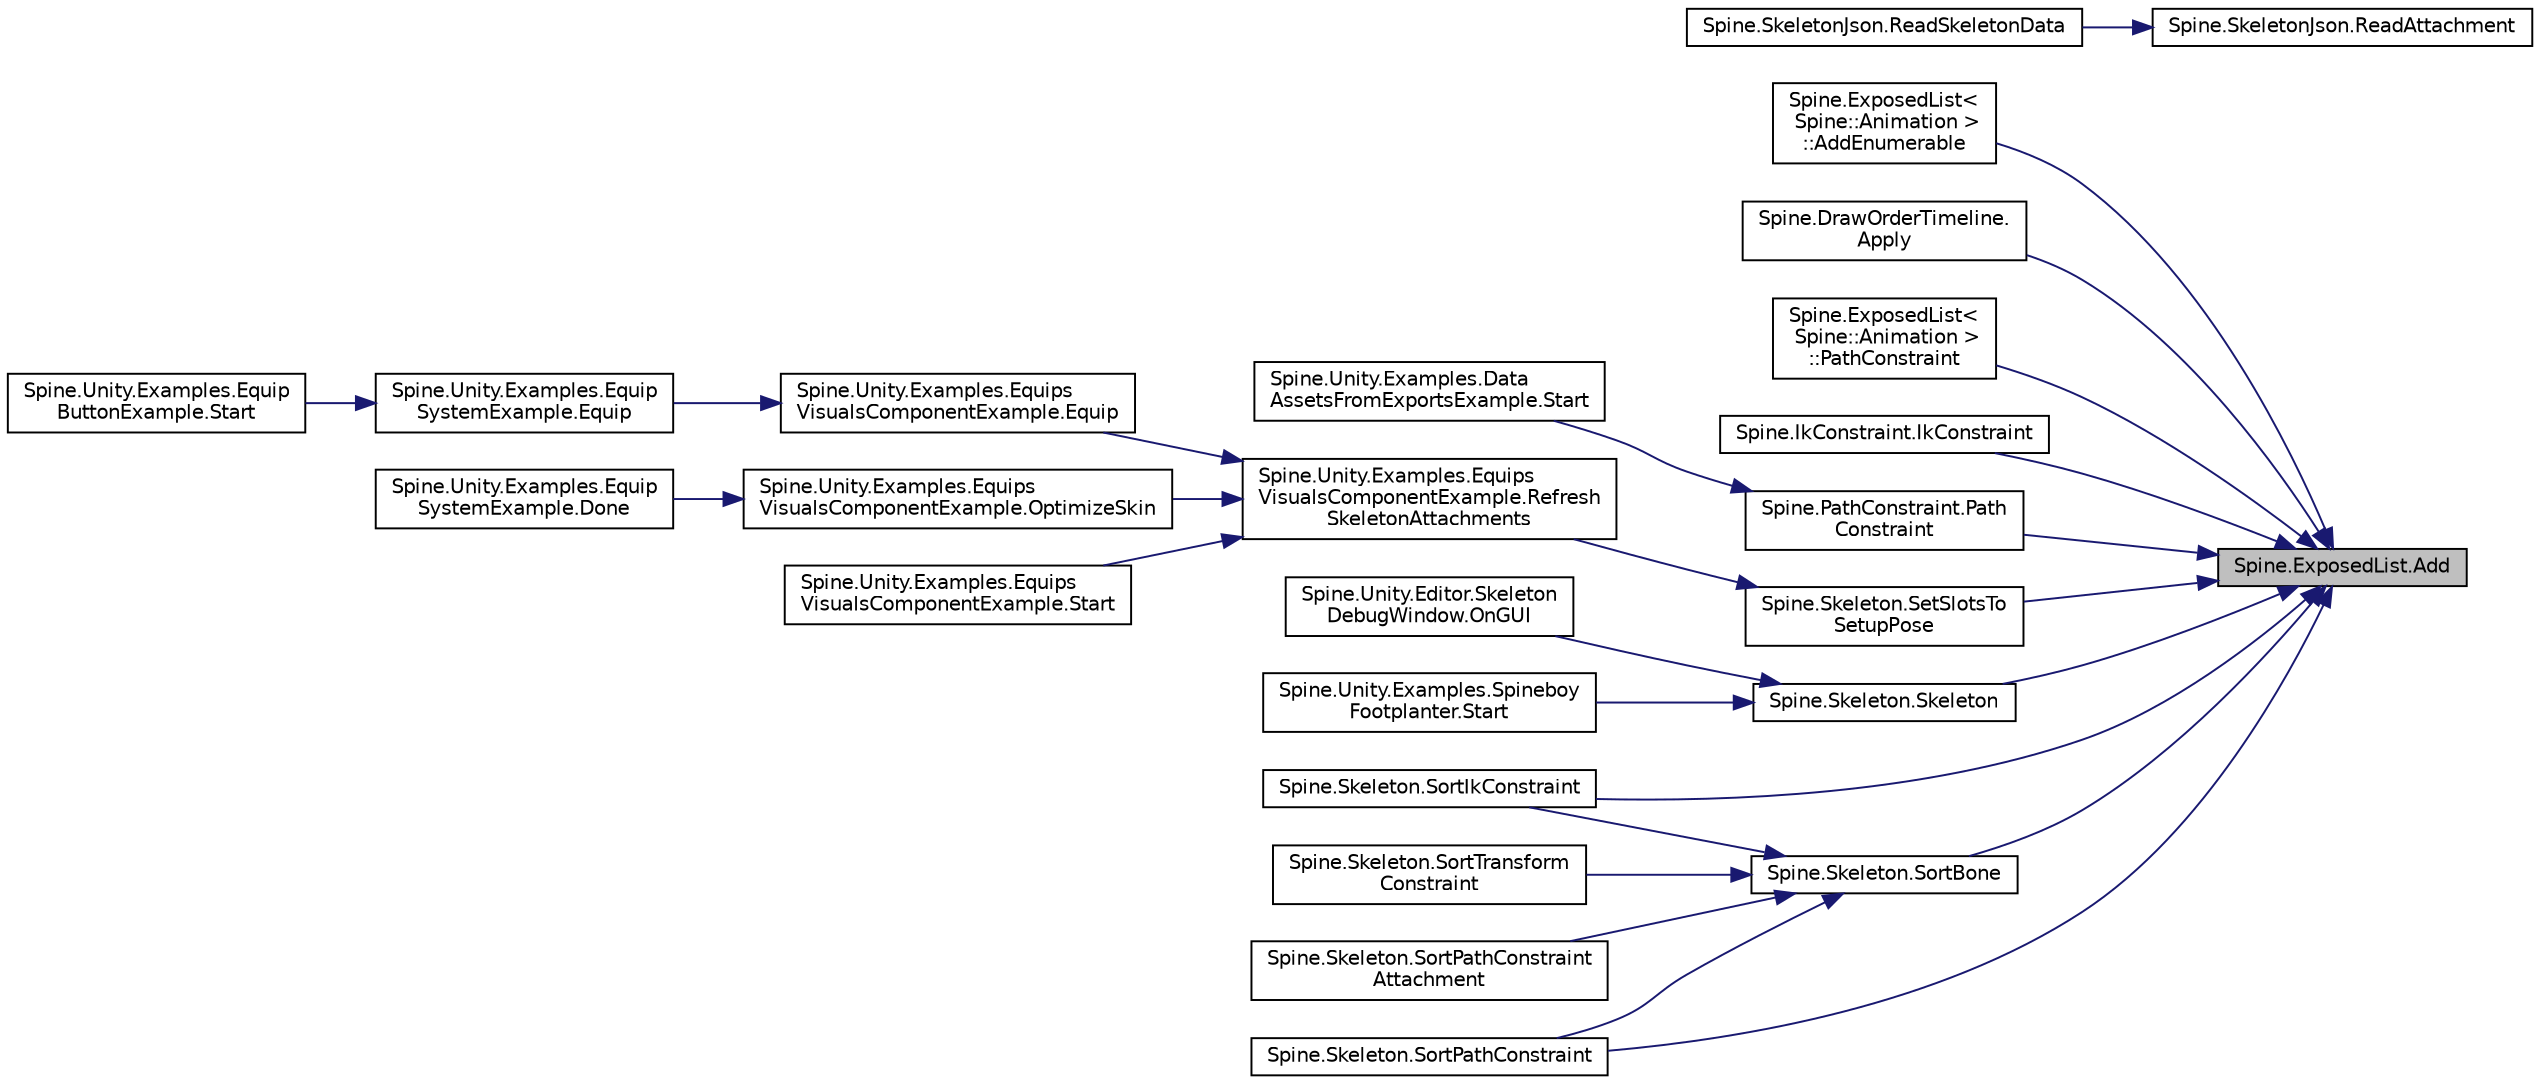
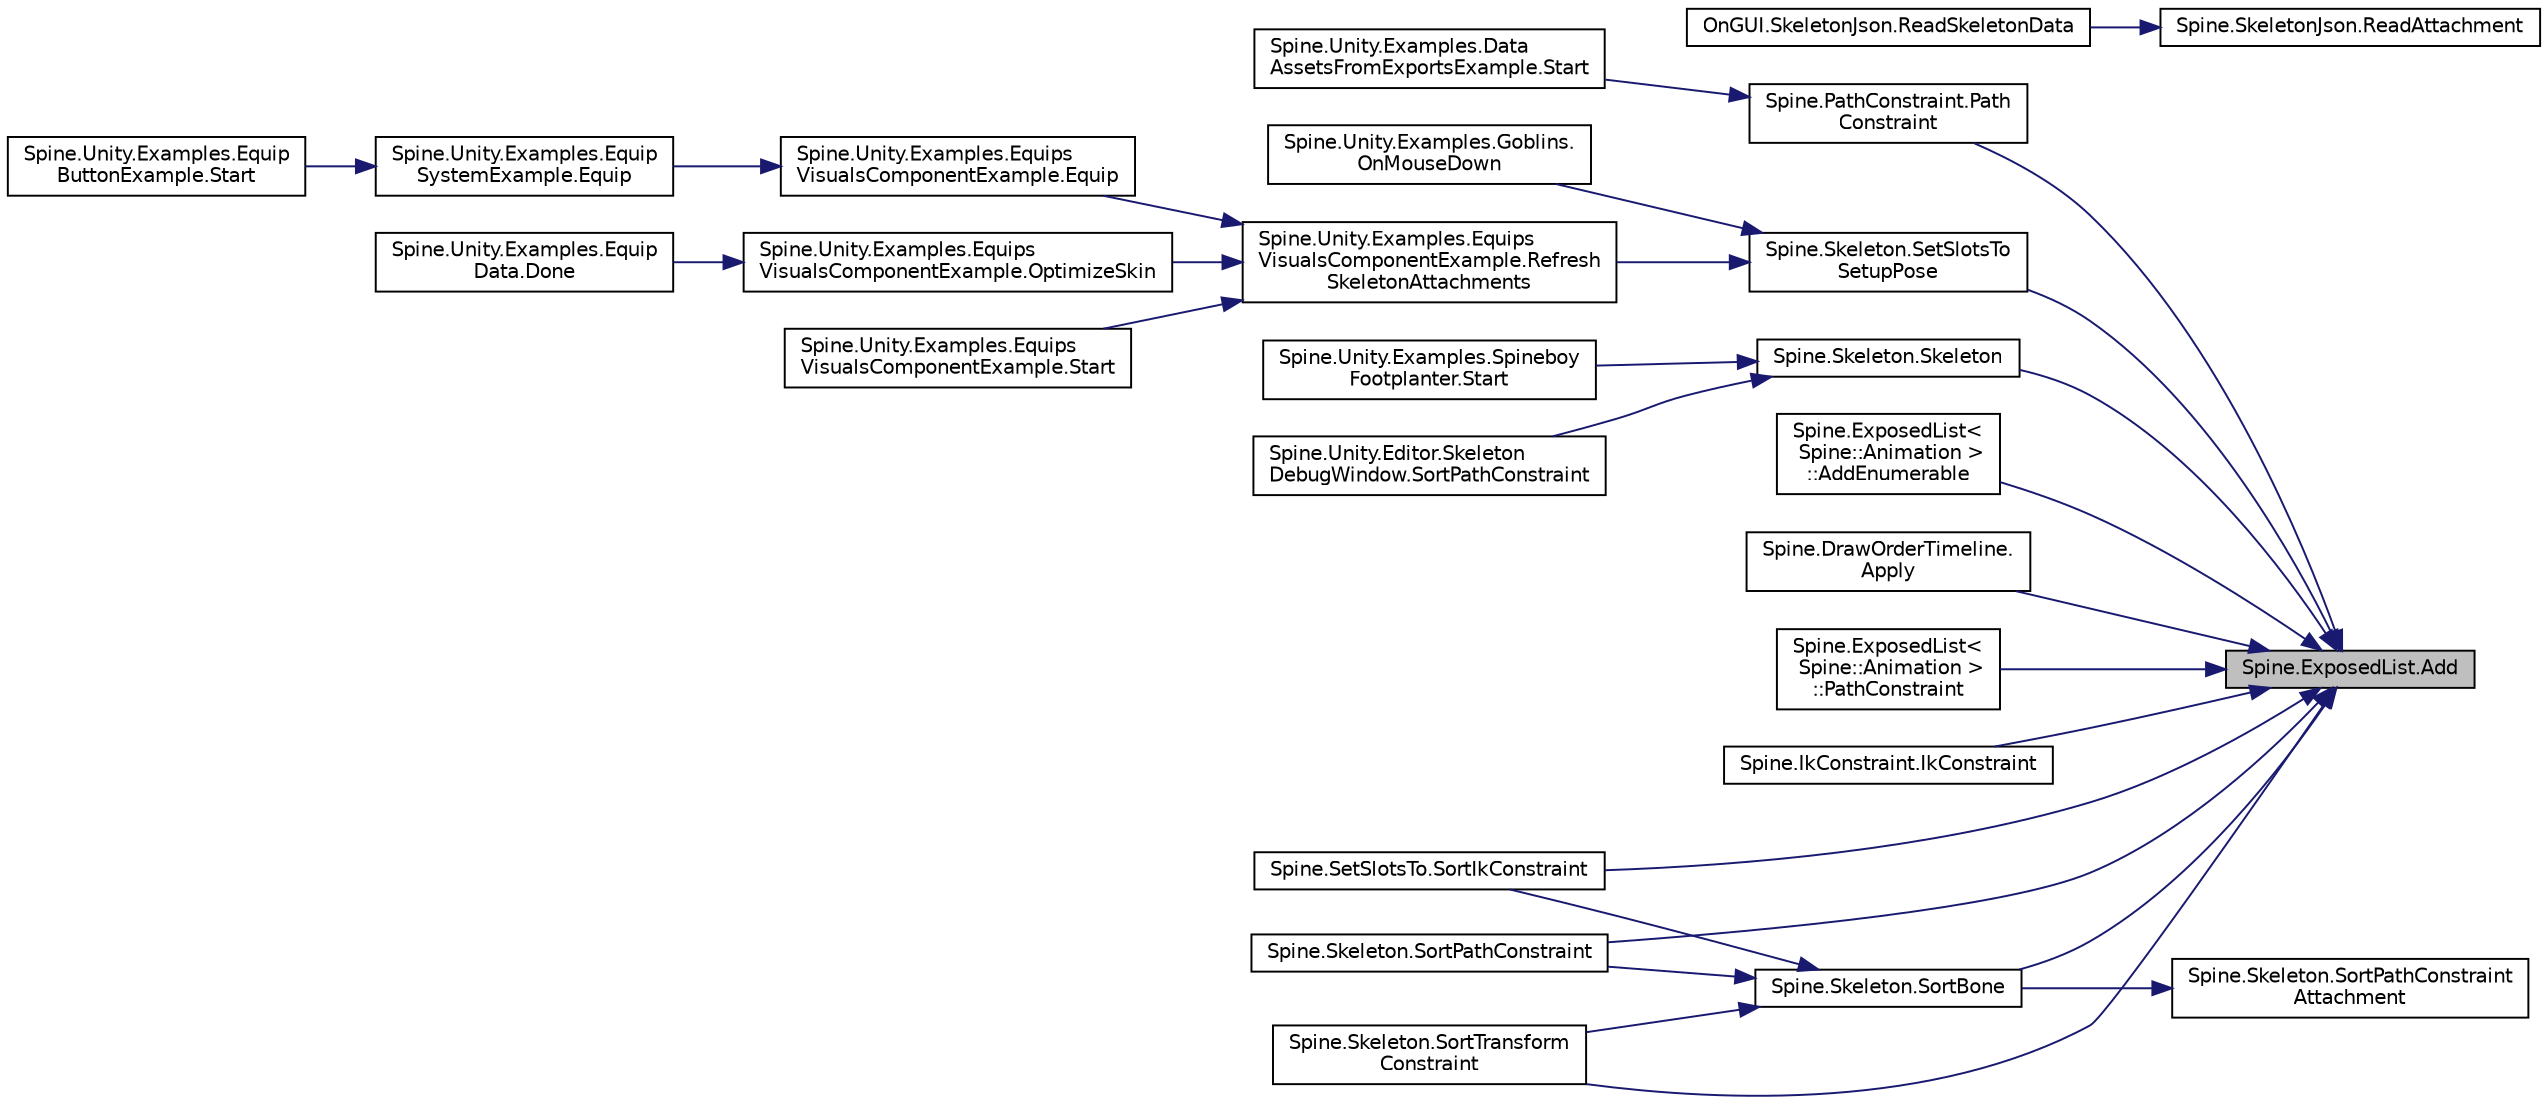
  digraph {
    rankdir=RL
    node [color=black fillcolor=white fontname=Helvetica fontsize=10 shape=record style=filled]
    edge [color=midnightblue dir=back fontname=Helvetica fontsize=10 labelfontname=Helvetica labelfontsize=10 style=solid]
    n1 [fillcolor=grey75 fontcolor=black height=0.2 label="Spine.ExposedList.Add" width=0.4]
    n2 [height=0.2 label="Spine.ExposedList\<\l Spine::Animation \>\l::AddEnumerable" width=0.4]
    n3 [height=0.2 label="Spine.DrawOrderTimeline.\lApply" width=0.4]
    n4 [height=0.2 label="Spine.ExposedList\<\l Spine::Animation \>\l::PathConstraint" width=0.4]
    n5 [height=0.2 label="Spine.IkConstraint.IkConstraint" width=0.4]
    n6 [height=0.2 label="Spine.PathConstraint.Path\lConstraint" width=0.4]
    n7 [height=0.2 label="Spine.Skeleton.SetSlotsTo\lSetupPose" width=0.4]
    n8 [height=0.2 label="Spine.Skeleton.Skeleton" width=0.4]
    n9 [height=0.2 label="Spine.Skeleton.SortBone" width=0.4]
-   n10 [height=0.2 label="Spine.Skeleton.SortIkConstraint" width=0.4]
+   n10 [height=0.2 label="Spine.SetSlotsTo.SortIkConstraint" width=0.4]
    n11 [height=0.2 label="Spine.Skeleton.SortPathConstraint" width=0.4]
    n12 [height=0.2 label="Spine.Skeleton.SortTransform\lConstraint" width=0.4]
    n13 [height=0.2 label="Spine.Unity.Examples.Data\lAssetsFromExportsExample.Start" width=0.4]
+   n14 [height=0.2 label="Spine.Unity.Examples.Goblins.\lOnMouseDown" width=0.4]
    n15 [height=0.2 label="Spine.Unity.Examples.Equips\lVisualsComponentExample.Refresh\lSkeletonAttachments" width=0.4]
-   n16 [height=0.2 label="Spine.Unity.Editor.Skeleton\lDebugWindow.OnGUI" width=0.4]
+   n16 [height=0.2 label="Spine.Unity.Editor.Skeleton\lDebugWindow.SortPathConstraint" width=0.4]
    n17 [height=0.2 label="Spine.Unity.Examples.Spineboy\lFootplanter.Start" width=0.4]
    n18 [height=0.2 label="Spine.Skeleton.SortPathConstraint\lAttachment" width=0.4]
    n19 [height=0.2 label="Spine.SkeletonJson.ReadAttachment" width=0.4]
-   n20 [height=0.2 label="Spine.SkeletonJson.ReadSkeletonData" width=0.4]
+   n20 [height=0.2 label="OnGUI.SkeletonJson.ReadSkeletonData" width=0.4]
    n21 [height=0.2 label="Spine.Unity.Examples.Equips\lVisualsComponentExample.Equip" width=0.4]
    n22 [height=0.2 label="Spine.Unity.Examples.Equips\lVisualsComponentExample.OptimizeSkin" width=0.4]
    n23 [height=0.2 label="Spine.Unity.Examples.Equips\lVisualsComponentExample.Start" width=0.4]
    n24 [height=0.2 label="Spine.Unity.Examples.Equip\lSystemExample.Equip" width=0.4]
-   n25 [height=0.2 label="Spine.Unity.Examples.Equip\lSystemExample.Done" width=0.4]
+   n25 [height=0.2 label="Spine.Unity.Examples.Equip\lData.Done" width=0.4]
    n26 [height=0.2 label="Spine.Unity.Examples.Equip\lButtonExample.Start" width=0.4]
    n1 -> n2
    n1 -> n3
    n1 -> n4
    n1 -> n5
    n1 -> n6
    n1 -> n7
    n1 -> n8
    n1 -> n9
    n1 -> n10
    n1 -> n11
+   n1 -> n12
    n6 -> n13
+   n7 -> n14
    n7 -> n15
    n8 -> n16
    n8 -> n17
    n9 -> n10
    n9 -> n11
    n9 -> n12
-   n9 -> n18
+   n18 -> n9
    n15 -> n21
    n15 -> n22
    n15 -> n23
    n19 -> n20
    n21 -> n24
    n22 -> n25
    n24 -> n26
  }
